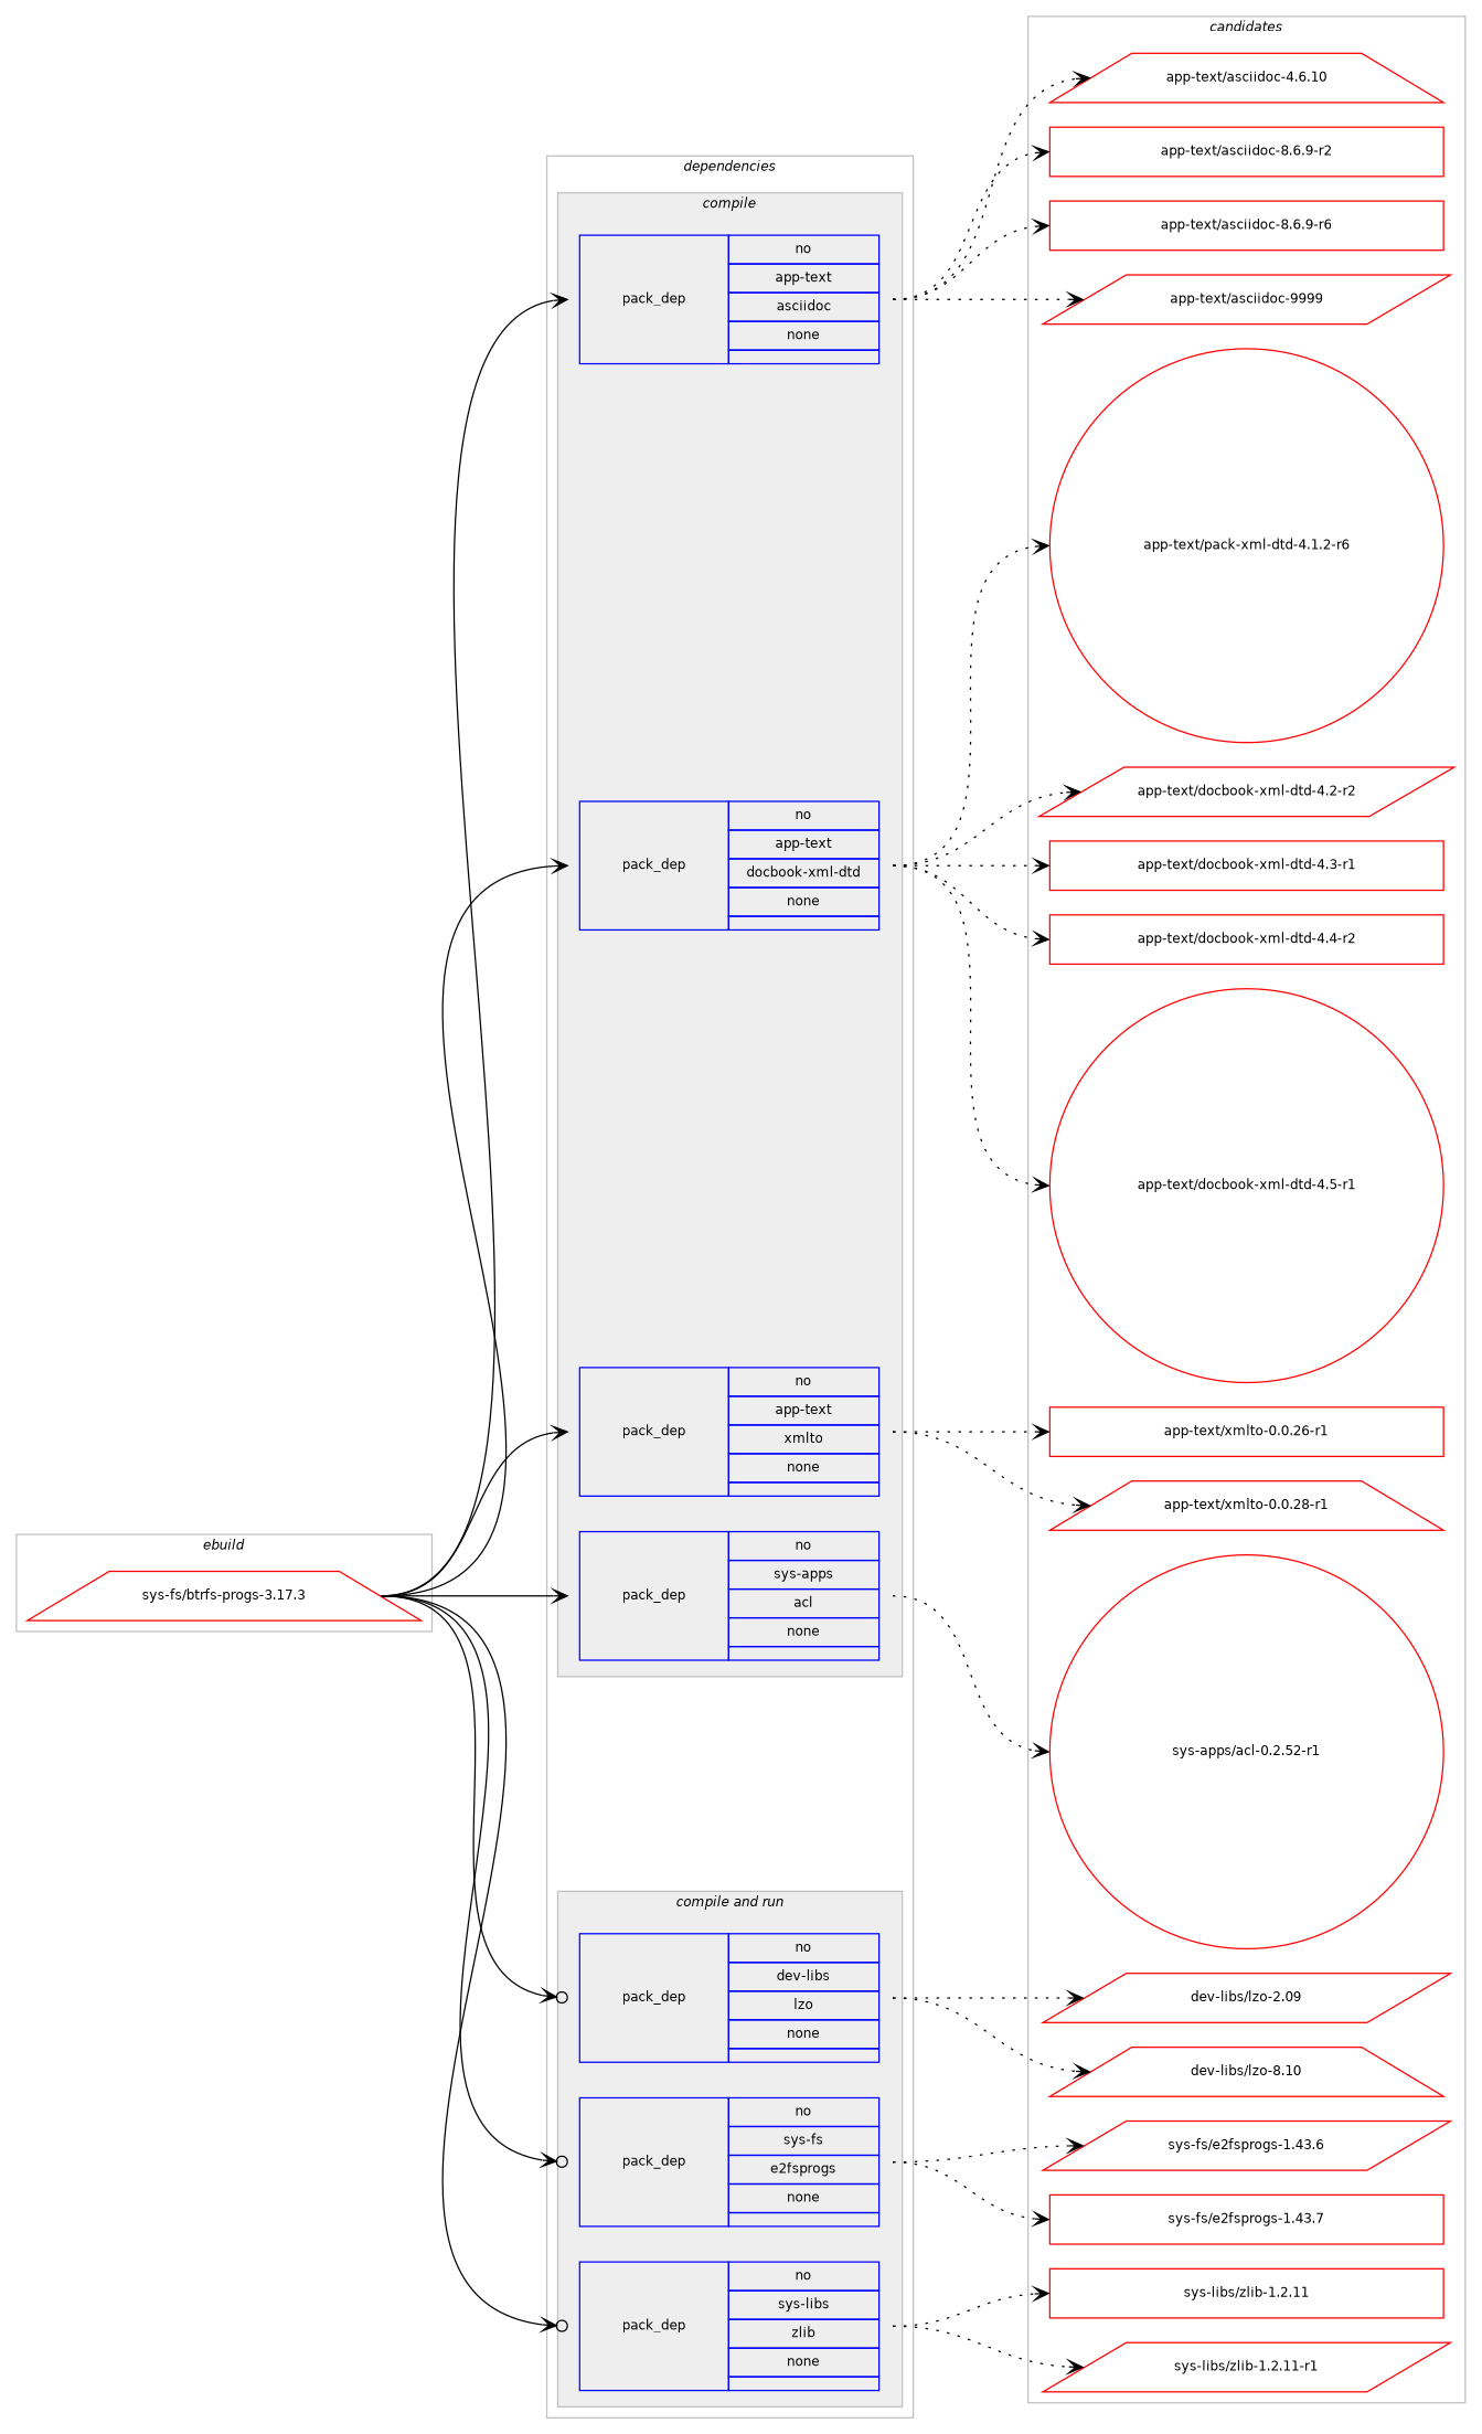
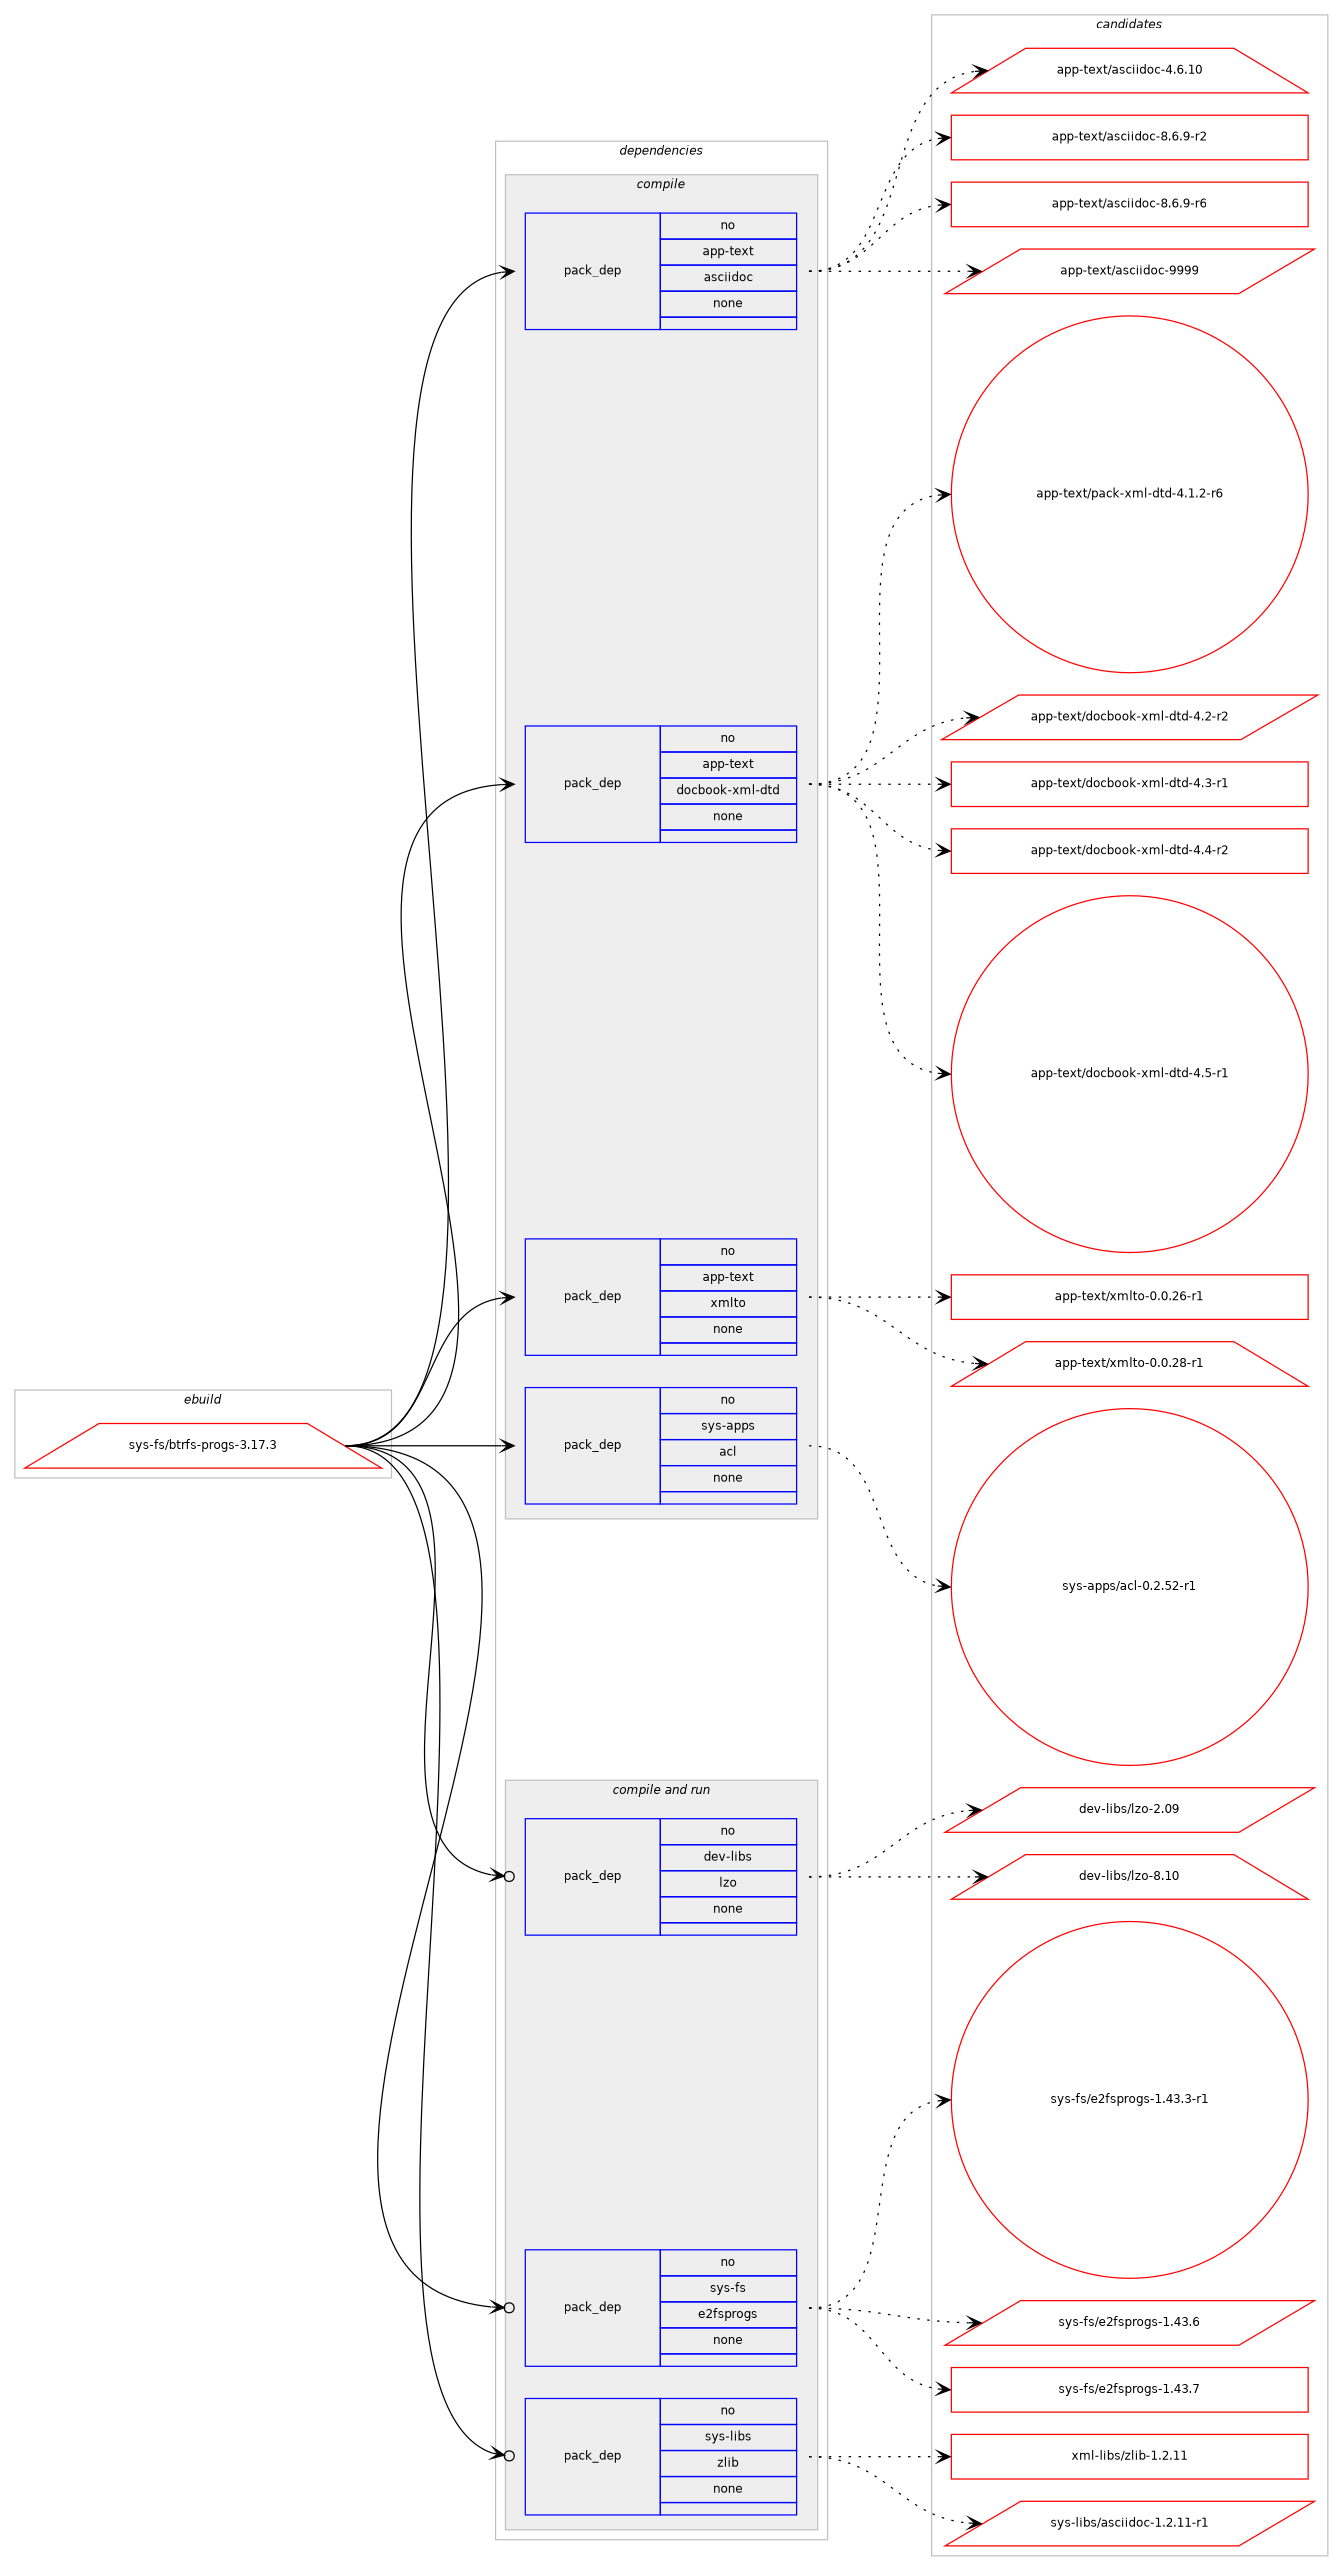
  digraph {
    compound=true
    concentrate=true
    fontname=Helvetica
    fontsize=10
    newrank=true
    rankdir=LR
    ranksep=1.5
    node [color=red fontname=Helvetica fontsize=10 shape=none]
    edge [arrowhead=vee headport=w style=dotted tailport=e weight=100]
    n1 [label="sys-fs/btrfs-progs-3.17.3" shape=trapezium width=4]
    n2 [color=blue label=<<TABLE BORDER="0" CELLBORDER="1" CELLSPACING="0" CELLPADDING="4" WIDTH="220"><TR><TD ROWSPAN="6" CELLPADDING="30">pack_dep</TD></TR><TR><TD WIDTH="110">no</TD></TR><TR><TD>app-text</TD></TR><TR><TD>asciidoc</TD></TR><TR><TD>none</TD></TR><TR><TD></TD></TR></TABLE>>]
    n3 [color=blue label=<<TABLE BORDER="0" CELLBORDER="1" CELLSPACING="0" CELLPADDING="4" WIDTH="220"><TR><TD ROWSPAN="6" CELLPADDING="30">pack_dep</TD></TR><TR><TD WIDTH="110">no</TD></TR><TR><TD>app-text</TD></TR><TR><TD>docbook-xml-dtd</TD></TR><TR><TD>none</TD></TR><TR><TD></TD></TR></TABLE>>]
    n4 [color=blue label=<<TABLE BORDER="0" CELLBORDER="1" CELLSPACING="0" CELLPADDING="4" WIDTH="220"><TR><TD ROWSPAN="6" CELLPADDING="30">pack_dep</TD></TR><TR><TD WIDTH="110">no</TD></TR><TR><TD>app-text</TD></TR><TR><TD>xmlto</TD></TR><TR><TD>none</TD></TR><TR><TD></TD></TR></TABLE>>]
    n5 [color=blue label=<<TABLE BORDER="0" CELLBORDER="1" CELLSPACING="0" CELLPADDING="4" WIDTH="220"><TR><TD ROWSPAN="6" CELLPADDING="30">pack_dep</TD></TR><TR><TD WIDTH="110">no</TD></TR><TR><TD>sys-apps</TD></TR><TR><TD>acl</TD></TR><TR><TD>none</TD></TR><TR><TD></TD></TR></TABLE>>]
    n6 [color=blue label=<<TABLE BORDER="0" CELLBORDER="1" CELLSPACING="0" CELLPADDING="4" WIDTH="220"><TR><TD ROWSPAN="6" CELLPADDING="30">pack_dep</TD></TR><TR><TD WIDTH="110">no</TD></TR><TR><TD>dev-libs</TD></TR><TR><TD>lzo</TD></TR><TR><TD>none</TD></TR><TR><TD></TD></TR></TABLE>>]
    n7 [color=blue label=<<TABLE BORDER="0" CELLBORDER="1" CELLSPACING="0" CELLPADDING="4" WIDTH="220"><TR><TD ROWSPAN="6" CELLPADDING="30">pack_dep</TD></TR><TR><TD WIDTH="110">no</TD></TR><TR><TD>sys-fs</TD></TR><TR><TD>e2fsprogs</TD></TR><TR><TD>none</TD></TR><TR><TD></TD></TR></TABLE>>]
    n8 [color=blue label=<<TABLE BORDER="0" CELLBORDER="1" CELLSPACING="0" CELLPADDING="4" WIDTH="220"><TR><TD ROWSPAN="6" CELLPADDING="30">pack_dep</TD></TR><TR><TD WIDTH="110">no</TD></TR><TR><TD>sys-libs</TD></TR><TR><TD>zlib</TD></TR><TR><TD>none</TD></TR><TR><TD></TD></TR></TABLE>>]
    n9 [label="app-text/asciidoc-4.6.10" shape=trapezium width=4]
    n10 [label="app-text/asciidoc-8.6.9-r2" shape=box width=4]
    n11 [label="app-text/asciidoc-8.6.9-r6" shape=box width=4]
    n12 [label="app-text/asciidoc-9999" shape=parallelogram width=4]
    n13 [label="app-text/pack-xml-dtd-4.1.2-r6" shape=circle width=4]
    n14 [label="app-text/docbook-xml-dtd-4.2-r2" shape=parallelogram width=4]
    n15 [label="app-text/docbook-xml-dtd-4.3-r1" shape=box width=4]
    n16 [label="app-text/docbook-xml-dtd-4.4-r2" shape=box width=4]
    n17 [label="app-text/docbook-xml-dtd-4.5-r1" shape=circle width=4]
    n18 [label="app-text/xmlto-0.0.26-r1" shape=box width=4]
    n19 [label="app-text/xmlto-0.0.28-r1" shape=trapezium width=4]
    n20 [label="sys-apps/acl-0.2.52-r1" shape=circle width=4]
    n21 [label="dev-libs/lzo-2.09" shape=parallelogram width=4]
    n22 [label="dev-libs/lzo-8.10" shape=trapezium width=4]
+   n23 [label="sys-fs/e2fsprogs-1.43.3-r1" shape=circle width=4]
    n24 [label="sys-fs/e2fsprogs-1.43.6" shape=parallelogram width=4]
    n25 [label="sys-fs/e2fsprogs-1.43.7" shape=box width=4]
-   n26 [label="sys-libs/zlib-1.2.11" shape=box width=4]
-   n27 [label="sys-libs/zlib-1.2.11-r1" shape=parallelogram width=4]
+   n26 [label="xml-libs/zlib-1.2.11" shape=box width=4]
+   n27 [label="sys-libs/asciidoc-1.2.11-r1" shape=parallelogram width=4]
    subgraph cluster_1 {
      color=gray
      label=<<i>ebuild</i>>
      rank=same
      n1
    }
    subgraph cluster_2 {
      color=gray
      label=<<i>dependencies</i>>
      subgraph cluster_3 {
        color=gray
        fillcolor="#eeeeee"
        label=<<i>compile</i>>
        style=filled
        subgraph sub_4 {
          color=gray
          fillcolor="#eeeeee"
          label=<<i>compile</i>>
          style=filled
          n2
        }
        subgraph sub_5 {
          color=gray
          fillcolor="#eeeeee"
          label=<<i>compile</i>>
          style=filled
          n3
        }
        subgraph sub_6 {
          color=gray
          fillcolor="#eeeeee"
          label=<<i>compile</i>>
          style=filled
          n4
        }
        subgraph sub_7 {
          color=gray
          fillcolor="#eeeeee"
          label=<<i>compile</i>>
          style=filled
          n5
        }
      }
      subgraph cluster_8 {
        color=gray
        fillcolor="#eeeeee"
        label=<<i>compile and run</i>>
        style=filled
        subgraph sub_9 {
          color=gray
          fillcolor="#eeeeee"
          label=<<i>compile and run</i>>
          style=filled
          n6
        }
        subgraph sub_10 {
          color=gray
          fillcolor="#eeeeee"
          label=<<i>compile and run</i>>
          style=filled
          n7
        }
        subgraph sub_11 {
          color=gray
          fillcolor="#eeeeee"
          label=<<i>compile and run</i>>
          style=filled
          n8
        }
      }
      subgraph cluster_12 {
        color=gray
        fillcolor="#eeeeee"
        label=<<i>run</i>>
        style=filled
      }
    }
    subgraph cluster_13 {
      color=gray
      label=<<i>candidates</i>>
      rank=same
      subgraph sub_14 {
        color=black
        label=<<i>candidates</i>>
        nodesep=1
        rank=same
        n9
        n10
        n11
        n12
      }
      subgraph sub_15 {
        color=black
        label=<<i>candidates</i>>
        nodesep=1
        rank=same
        n13
        n14
        n15
        n16
        n17
      }
      subgraph sub_16 {
        color=black
        label=<<i>candidates</i>>
        nodesep=1
        rank=same
        n18
        n19
      }
      subgraph sub_17 {
        color=black
        label=<<i>candidates</i>>
        nodesep=1
        rank=same
        n20
      }
      subgraph sub_18 {
        color=black
        label=<<i>candidates</i>>
        nodesep=1
        rank=same
        n21
        n22
      }
      subgraph sub_19 {
        color=black
        label=<<i>candidates</i>>
        nodesep=1
        rank=same
+       n23
        n24
        n25
      }
      subgraph sub_20 {
        color=black
        label=<<i>candidates</i>>
        nodesep=1
        rank=same
        n26
        n27
      }
    }
    n1 -> n2 [style=solid weight=20]
    n1 -> n3 [style=solid weight=20]
    n1 -> n4 [style=solid weight=20]
    n1 -> n5 [style=solid weight=20]
    n1 -> n6 [arrowhead=odotvee style=solid weight=20]
    n1 -> n7 [arrowhead=odotvee style=solid weight=20]
    n1 -> n8 [arrowhead=odotvee style=solid weight=20]
    n2 -> n9
    n2 -> n10
    n2 -> n11
    n2 -> n12
    n3 -> n13
    n3 -> n14
    n3 -> n15
    n3 -> n16
    n3 -> n17
    n4 -> n18
    n4 -> n19
    n5 -> n20
    n6 -> n21
    n6 -> n22
+   n7 -> n23
    n7 -> n24
    n7 -> n25
    n8 -> n26
    n8 -> n27
  }
